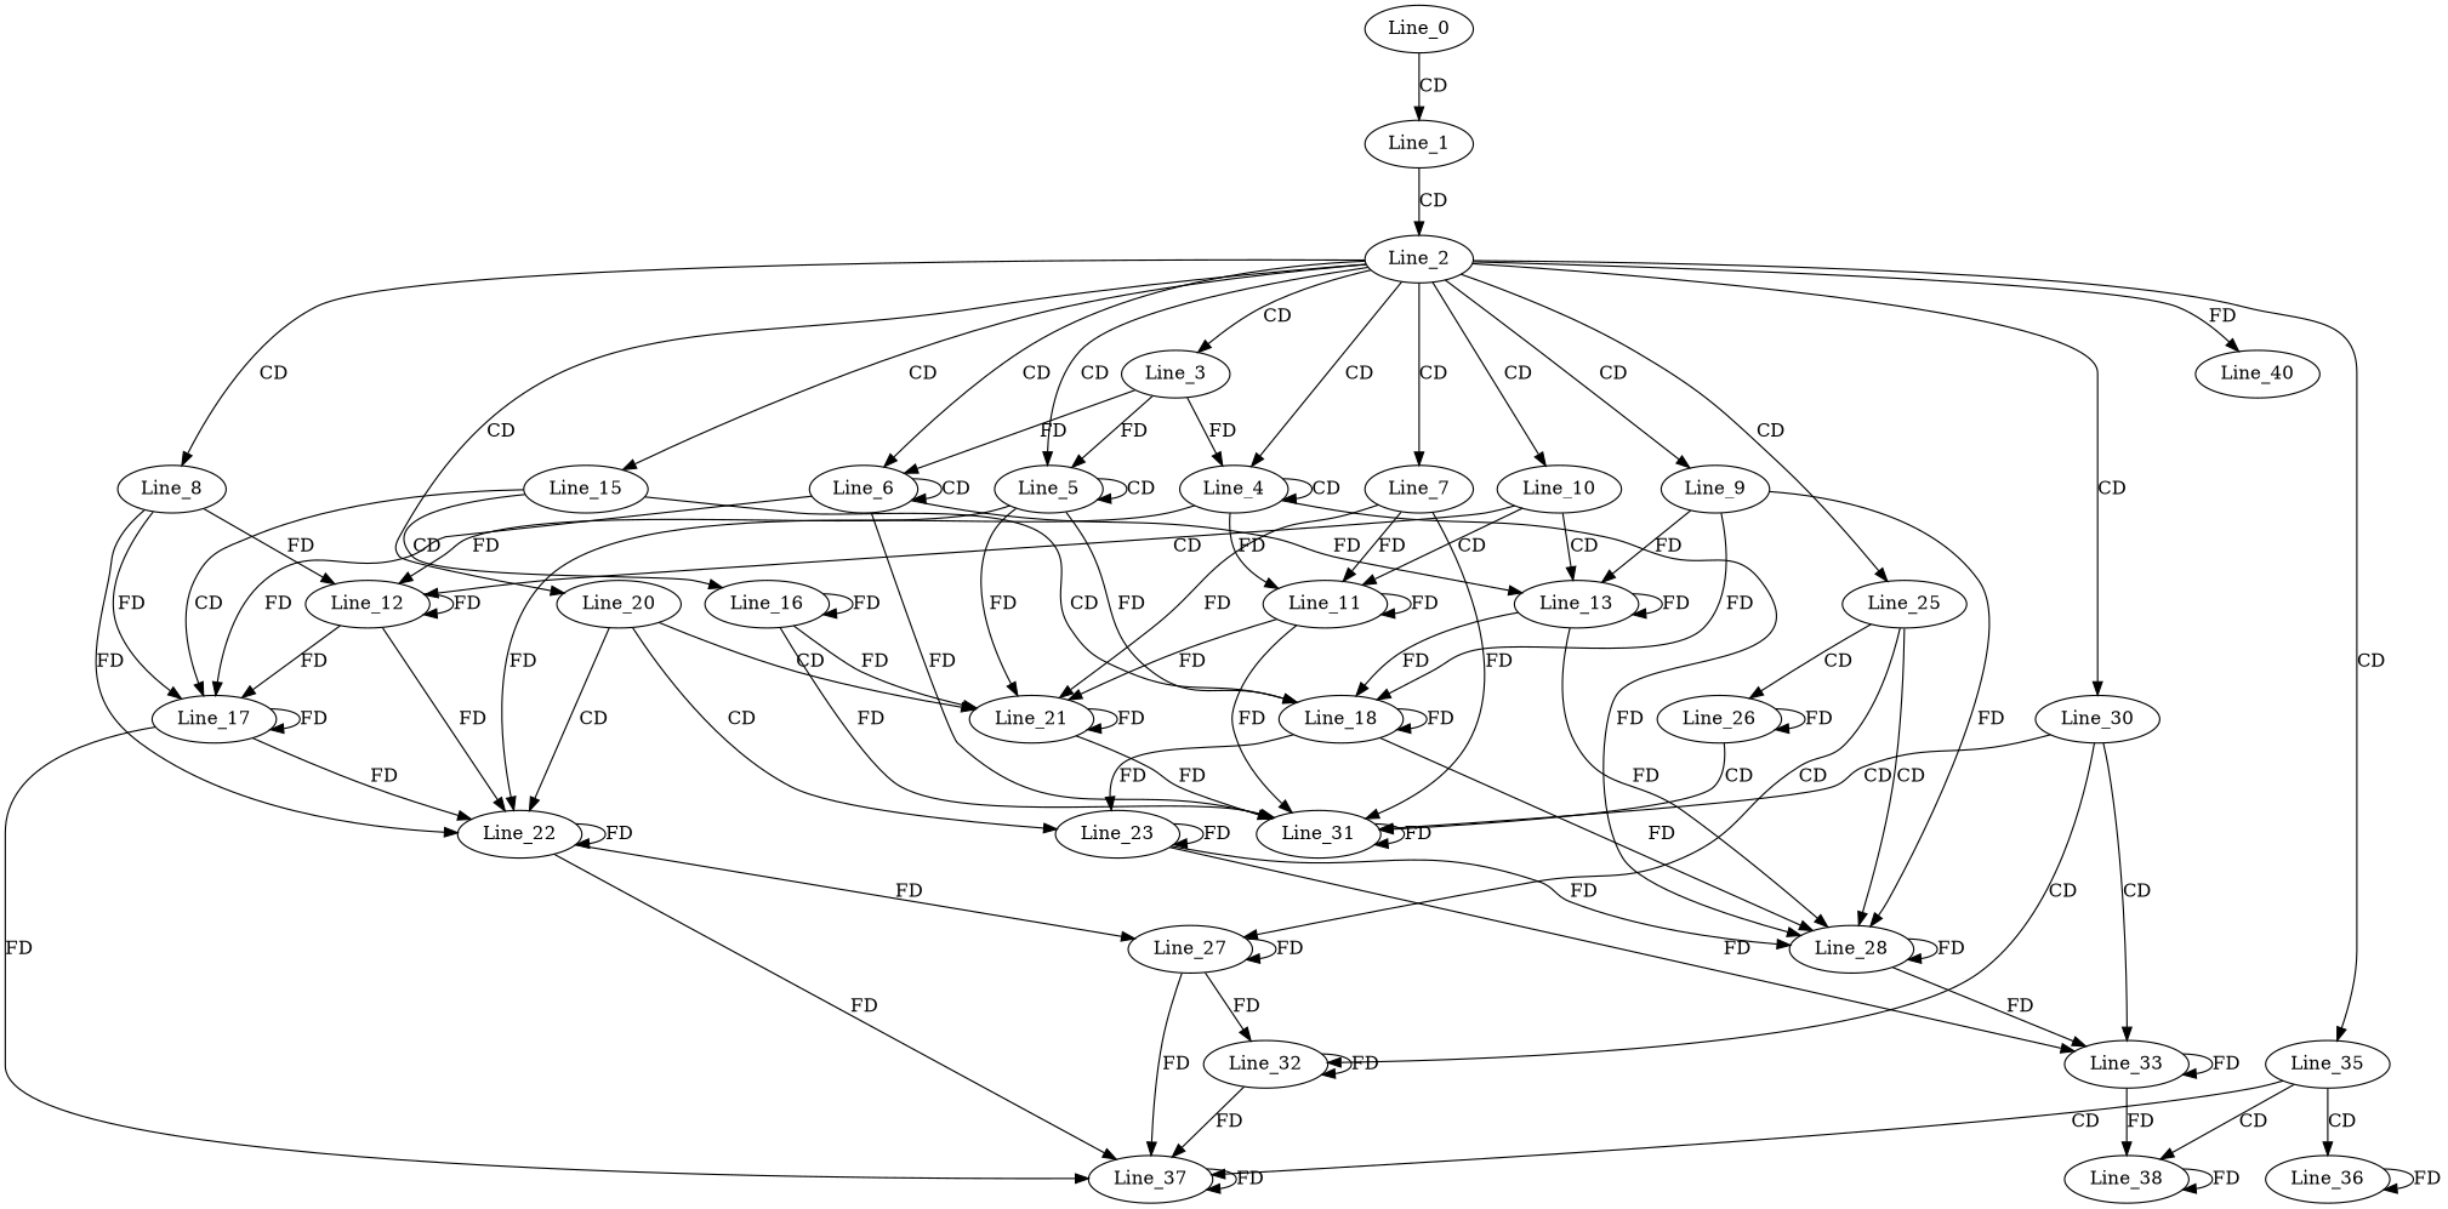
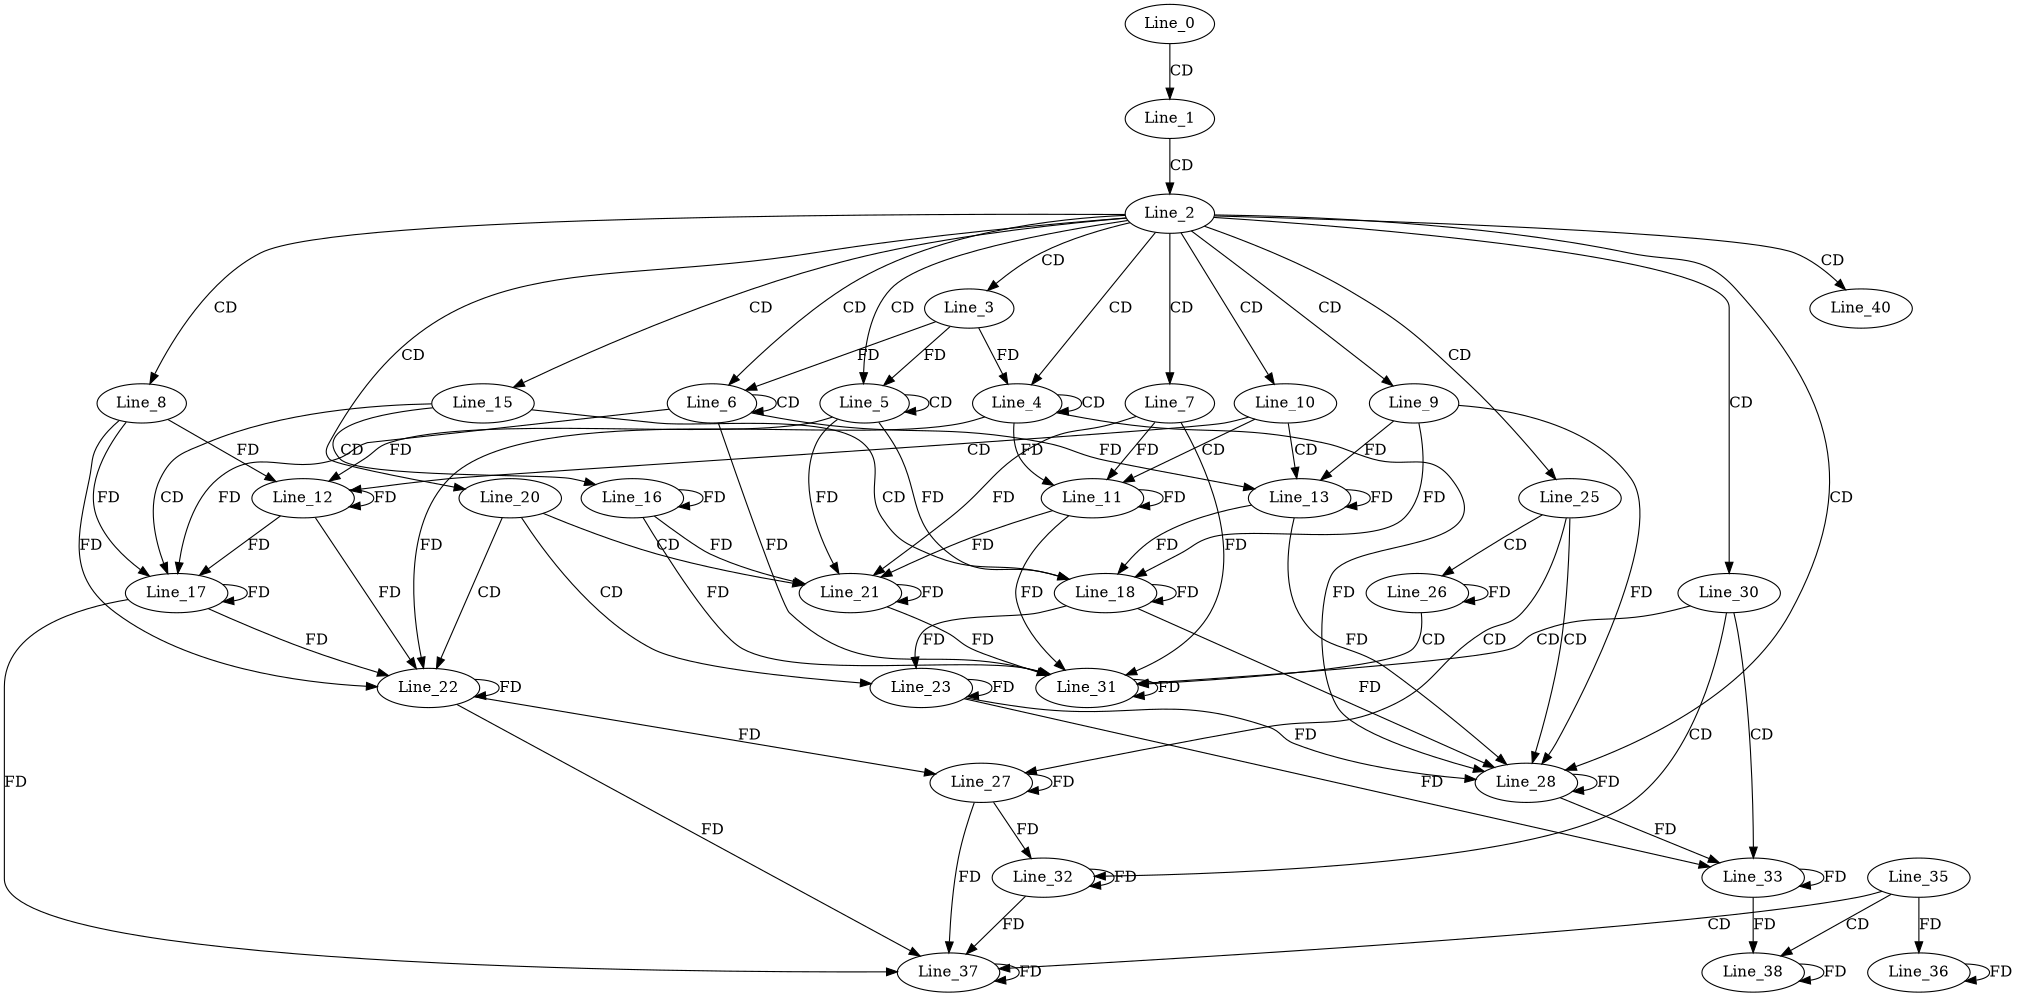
  digraph {
    Line_0
    Line_1
    Line_2
    Line_3
    Line_4
    Line_5
    Line_6
    Line_7
    Line_8
    Line_9
    Line_10
    Line_15
    Line_20
    Line_25
    Line_30
    Line_35
    Line_40
    Line_11
    Line_22
    Line_28
    Line_12
    Line_18
    Line_21
    Line_13
    Line_17
    Line_31
    Line_16
    Line_23
    Line_27
    Line_26
    Line_33
    Line_32
    Line_37
    Line_38
    Line_36
    Line_0 -> Line_1 [label=CD]
    Line_1 -> Line_2 [label=CD]
    Line_2 -> Line_3 [label=CD]
    Line_2 -> Line_4 [label=CD]
    Line_2 -> Line_5 [label=CD]
    Line_2 -> Line_6 [label=CD]
    Line_2 -> Line_7 [label=CD]
    Line_2 -> Line_8 [label=CD]
    Line_2 -> Line_9 [label=CD]
    Line_2 -> Line_10 [label=CD]
    Line_2 -> Line_15 [label=CD]
    Line_2 -> Line_20 [label=CD]
    Line_2 -> Line_25 [label=CD]
    Line_2 -> Line_30 [label=CD]
-   Line_2 -> Line_35 [label=CD]
-   Line_2 -> Line_40 [label=FD]
+   Line_2 -> Line_28 [label=CD]
+   Line_2 -> Line_40 [label=CD]
    Line_3 -> Line_4 [label=FD]
    Line_3 -> Line_5 [label=FD]
    Line_3 -> Line_6 [label=FD]
    Line_4 -> Line_4 [label=CD]
    Line_4 -> Line_11 [label=FD]
    Line_4 -> Line_22 [label=FD]
    Line_4 -> Line_28 [label=FD]
    Line_5 -> Line_5 [label=CD]
    Line_5 -> Line_12 [label=FD]
    Line_5 -> Line_18 [label=FD]
    Line_5 -> Line_21 [label=FD]
    Line_6 -> Line_6 [label=CD]
    Line_6 -> Line_13 [label=FD]
    Line_6 -> Line_17 [label=FD]
    Line_6 -> Line_31 [label=FD]
    Line_7 -> Line_11 [label=FD]
    Line_7 -> Line_21 [label=FD]
    Line_7 -> Line_31 [label=FD]
    Line_8 -> Line_22 [label=FD]
    Line_8 -> Line_12 [label=FD]
    Line_8 -> Line_17 [label=FD]
    Line_9 -> Line_28 [label=FD]
    Line_9 -> Line_18 [label=FD]
    Line_9 -> Line_13 [label=FD]
    Line_10 -> Line_11 [label=CD]
    Line_10 -> Line_12 [label=CD]
    Line_10 -> Line_13 [label=CD]
    Line_15 -> Line_18 [label=CD]
    Line_15 -> Line_17 [label=CD]
    Line_15 -> Line_16 [label=CD]
    Line_20 -> Line_22 [label=CD]
    Line_20 -> Line_21 [label=CD]
    Line_20 -> Line_23 [label=CD]
    Line_25 -> Line_28 [label=CD]
    Line_25 -> Line_27 [label=CD]
    Line_25 -> Line_26 [label=CD]
    Line_30 -> Line_31 [label=CD]
    Line_30 -> Line_33 [label=CD]
    Line_30 -> Line_32 [label=CD]
    Line_35 -> Line_37 [label=CD]
    Line_35 -> Line_38 [label=CD]
-   Line_35 -> Line_36 [label=CD]
+   Line_35 -> Line_36 [label=FD]
    Line_11 -> Line_11 [label=FD]
    Line_11 -> Line_21 [label=FD]
    Line_11 -> Line_31 [label=FD]
    Line_22 -> Line_22 [label=FD]
    Line_22 -> Line_27 [label=FD]
    Line_22 -> Line_37 [label=FD]
    Line_28 -> Line_28 [label=FD]
    Line_28 -> Line_33 [label=FD]
    Line_12 -> Line_22 [label=FD]
    Line_12 -> Line_12 [label=FD]
    Line_12 -> Line_17 [label=FD]
    Line_18 -> Line_28 [label=FD]
    Line_18 -> Line_18 [label=FD]
    Line_18 -> Line_23 [label=FD]
    Line_21 -> Line_21 [label=FD]
    Line_21 -> Line_31 [label=FD]
    Line_13 -> Line_28 [label=FD]
    Line_13 -> Line_18 [label=FD]
    Line_13 -> Line_13 [label=FD]
    Line_17 -> Line_22 [label=FD]
    Line_17 -> Line_17 [label=FD]
    Line_17 -> Line_37 [label=FD]
    Line_31 -> Line_31 [label=FD]
    Line_16 -> Line_21 [label=FD]
    Line_16 -> Line_31 [label=FD]
    Line_16 -> Line_16 [label=FD]
    Line_23 -> Line_28 [label=FD]
    Line_23 -> Line_23 [label=FD]
    Line_23 -> Line_33 [label=FD]
    Line_27 -> Line_27 [label=FD]
    Line_27 -> Line_32 [label=FD]
    Line_27 -> Line_37 [label=FD]
    Line_26 -> Line_31 [label=CD]
    Line_26 -> Line_26 [label=FD]
    Line_33 -> Line_33 [label=FD]
    Line_33 -> Line_38 [label=FD]
    Line_32 -> Line_32 [label=FD]
    Line_32 -> Line_37 [label=FD]
    Line_37 -> Line_37 [label=FD]
    Line_38 -> Line_38 [label=FD]
    Line_36 -> Line_36 [label=FD]
  }
